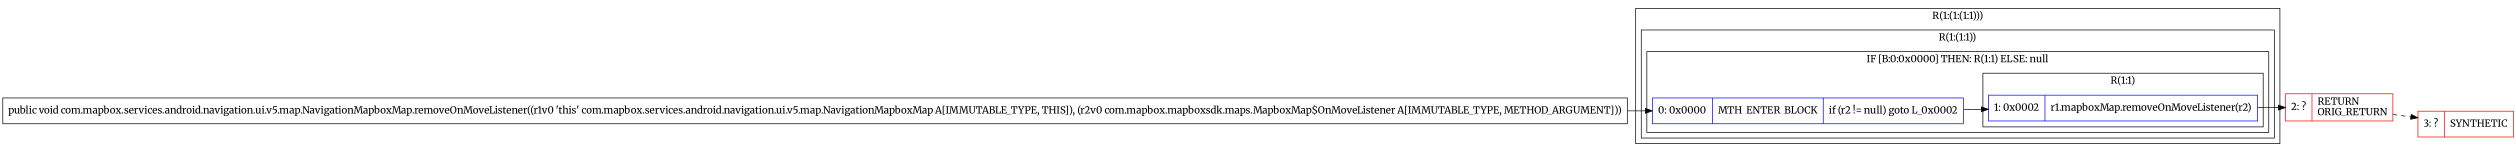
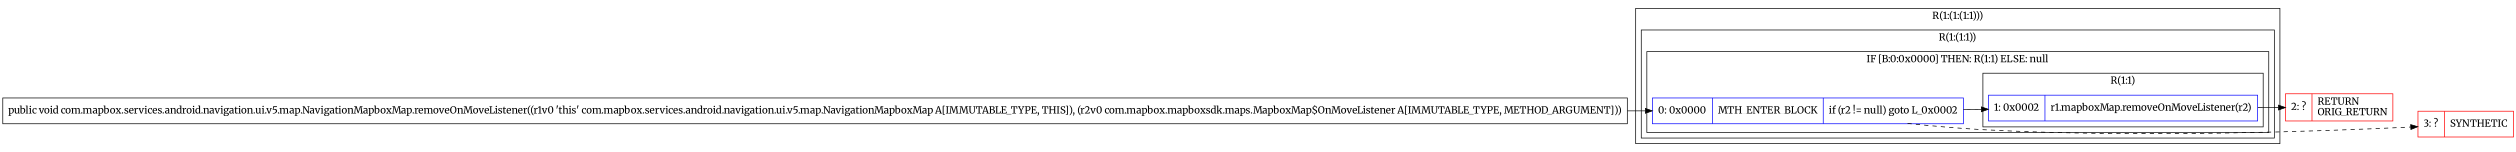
  digraph {
    fontname=Merriweather
    rankdir=LR
    node [color=blue fontname=Merriweather shape=record]
    edge [fontname=Merriweather]
    n1 [label="{1\:\ 0x0002|r1.mapboxMap.removeOnMoveListener(r2)\l}"]
    n2 [label="{0\:\ 0x0000|MTH_ENTER_BLOCK\l|if (r2 != null) goto L_0x0002\l}"]
    n3 [color=red label="{2\:\ ?|RETURN\lORIG_RETURN\l}"]
    n4 [color=red label="{3\:\ ?|SYNTHETIC\l}"]
    n5 [label="{public void com.mapbox.services.android.navigation.ui.v5.map.NavigationMapboxMap.removeOnMoveListener((r1v0 'this' com.mapbox.services.android.navigation.ui.v5.map.NavigationMapboxMap A[IMMUTABLE_TYPE, THIS]), (r2v0 com.mapbox.mapboxsdk.maps.MapboxMap$OnMoveListener A[IMMUTABLE_TYPE, METHOD_ARGUMENT])) }" color=""]
    subgraph cluster_1 {
      label="R(1:(1:(1:1)))"
      subgraph cluster_2 {
        label="R(1:(1:1))"
        subgraph cluster_3 {
          label="IF [B:0:0x0000] THEN: R(1:1) ELSE: null"
          n2
          subgraph cluster_4 {
            label="R(1:1)"
            n1
          }
        }
      }
    }
    n1 -> n3
    n2 -> n1
-   n3 -> n4 [style=dashed]
+   n2 -> n4 [style=dashed]
    n5 -> n2
  }
